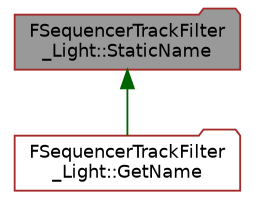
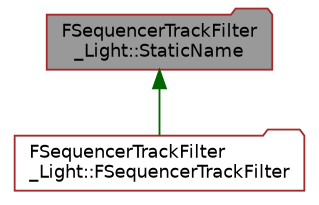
  digraph {
    rankdir=TB
    node [color=brown fontname=Helvetica fontsize=10 shape=folder style=filled]
    n1 [fillcolor=grey60 fontcolor=black height=0.2 label="FSequencerTrackFilter\l_Light::StaticName" width=0.4]
-   n2 [fillcolor=white height=0.2 label="FSequencerTrackFilter\l_Light::GetName" width=0.4]
+   n2 [fillcolor=white height=0.2 label="FSequencerTrackFilter\l_Light::FSequencerTrackFilter" width=0.4]
    n1 -> n2 [color=darkgreen dir=back fontname=Helvetica fontsize=10 labelfontname=Helvetica labelfontsize=10 style=solid]
  }
